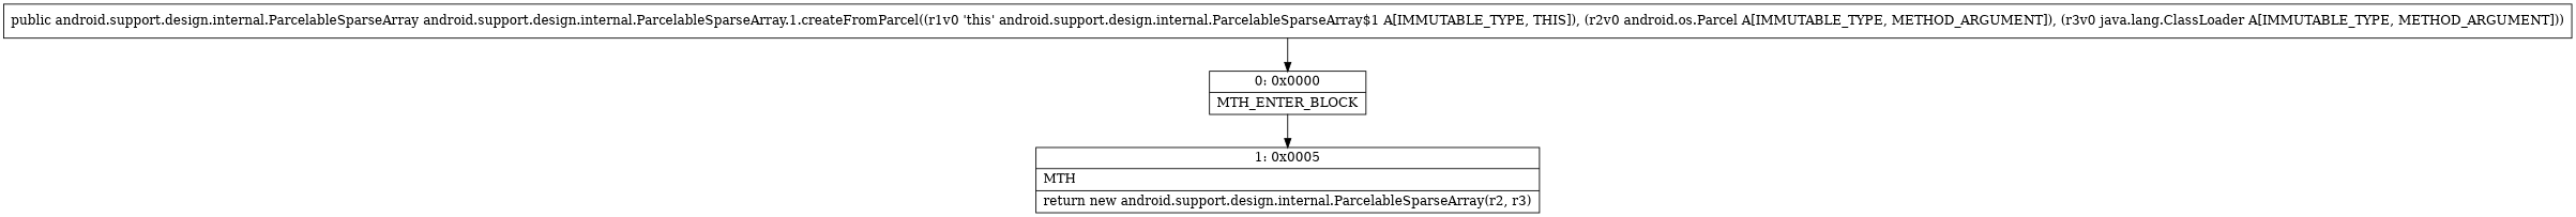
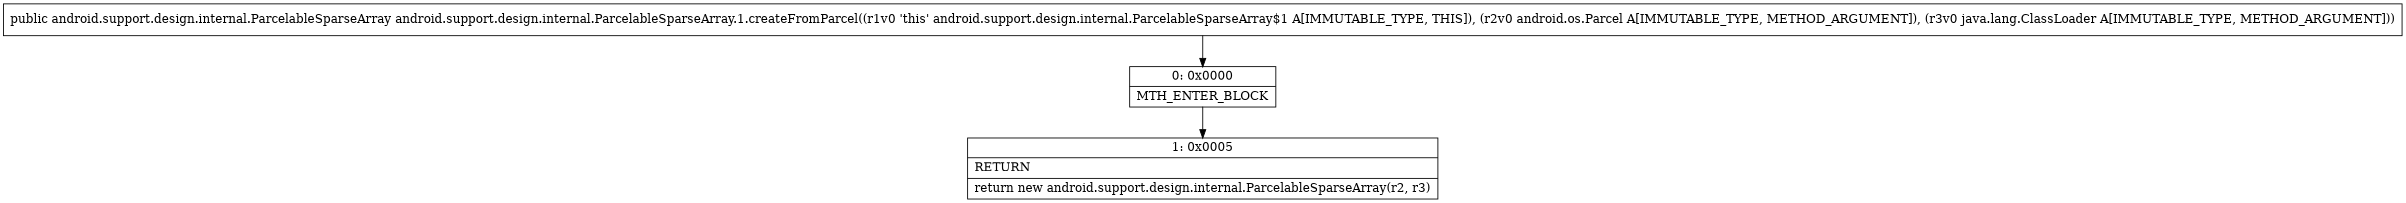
  digraph {
    node [shape=record]
    n1 [label="{0\:\ 0x0000|MTH_ENTER_BLOCK\l}"]
-   n2 [label="{1\:\ 0x0005|MTH\l|return new android.support.design.internal.ParcelableSparseArray(r2, r3)\l}"]
+   n2 [label="{1\:\ 0x0005|RETURN\l|return new android.support.design.internal.ParcelableSparseArray(r2, r3)\l}"]
    n3 [label="{public android.support.design.internal.ParcelableSparseArray android.support.design.internal.ParcelableSparseArray.1.createFromParcel((r1v0 'this' android.support.design.internal.ParcelableSparseArray$1 A[IMMUTABLE_TYPE, THIS]), (r2v0 android.os.Parcel A[IMMUTABLE_TYPE, METHOD_ARGUMENT]), (r3v0 java.lang.ClassLoader A[IMMUTABLE_TYPE, METHOD_ARGUMENT])) }"]
    n1 -> n2
    n3 -> n1
  }
